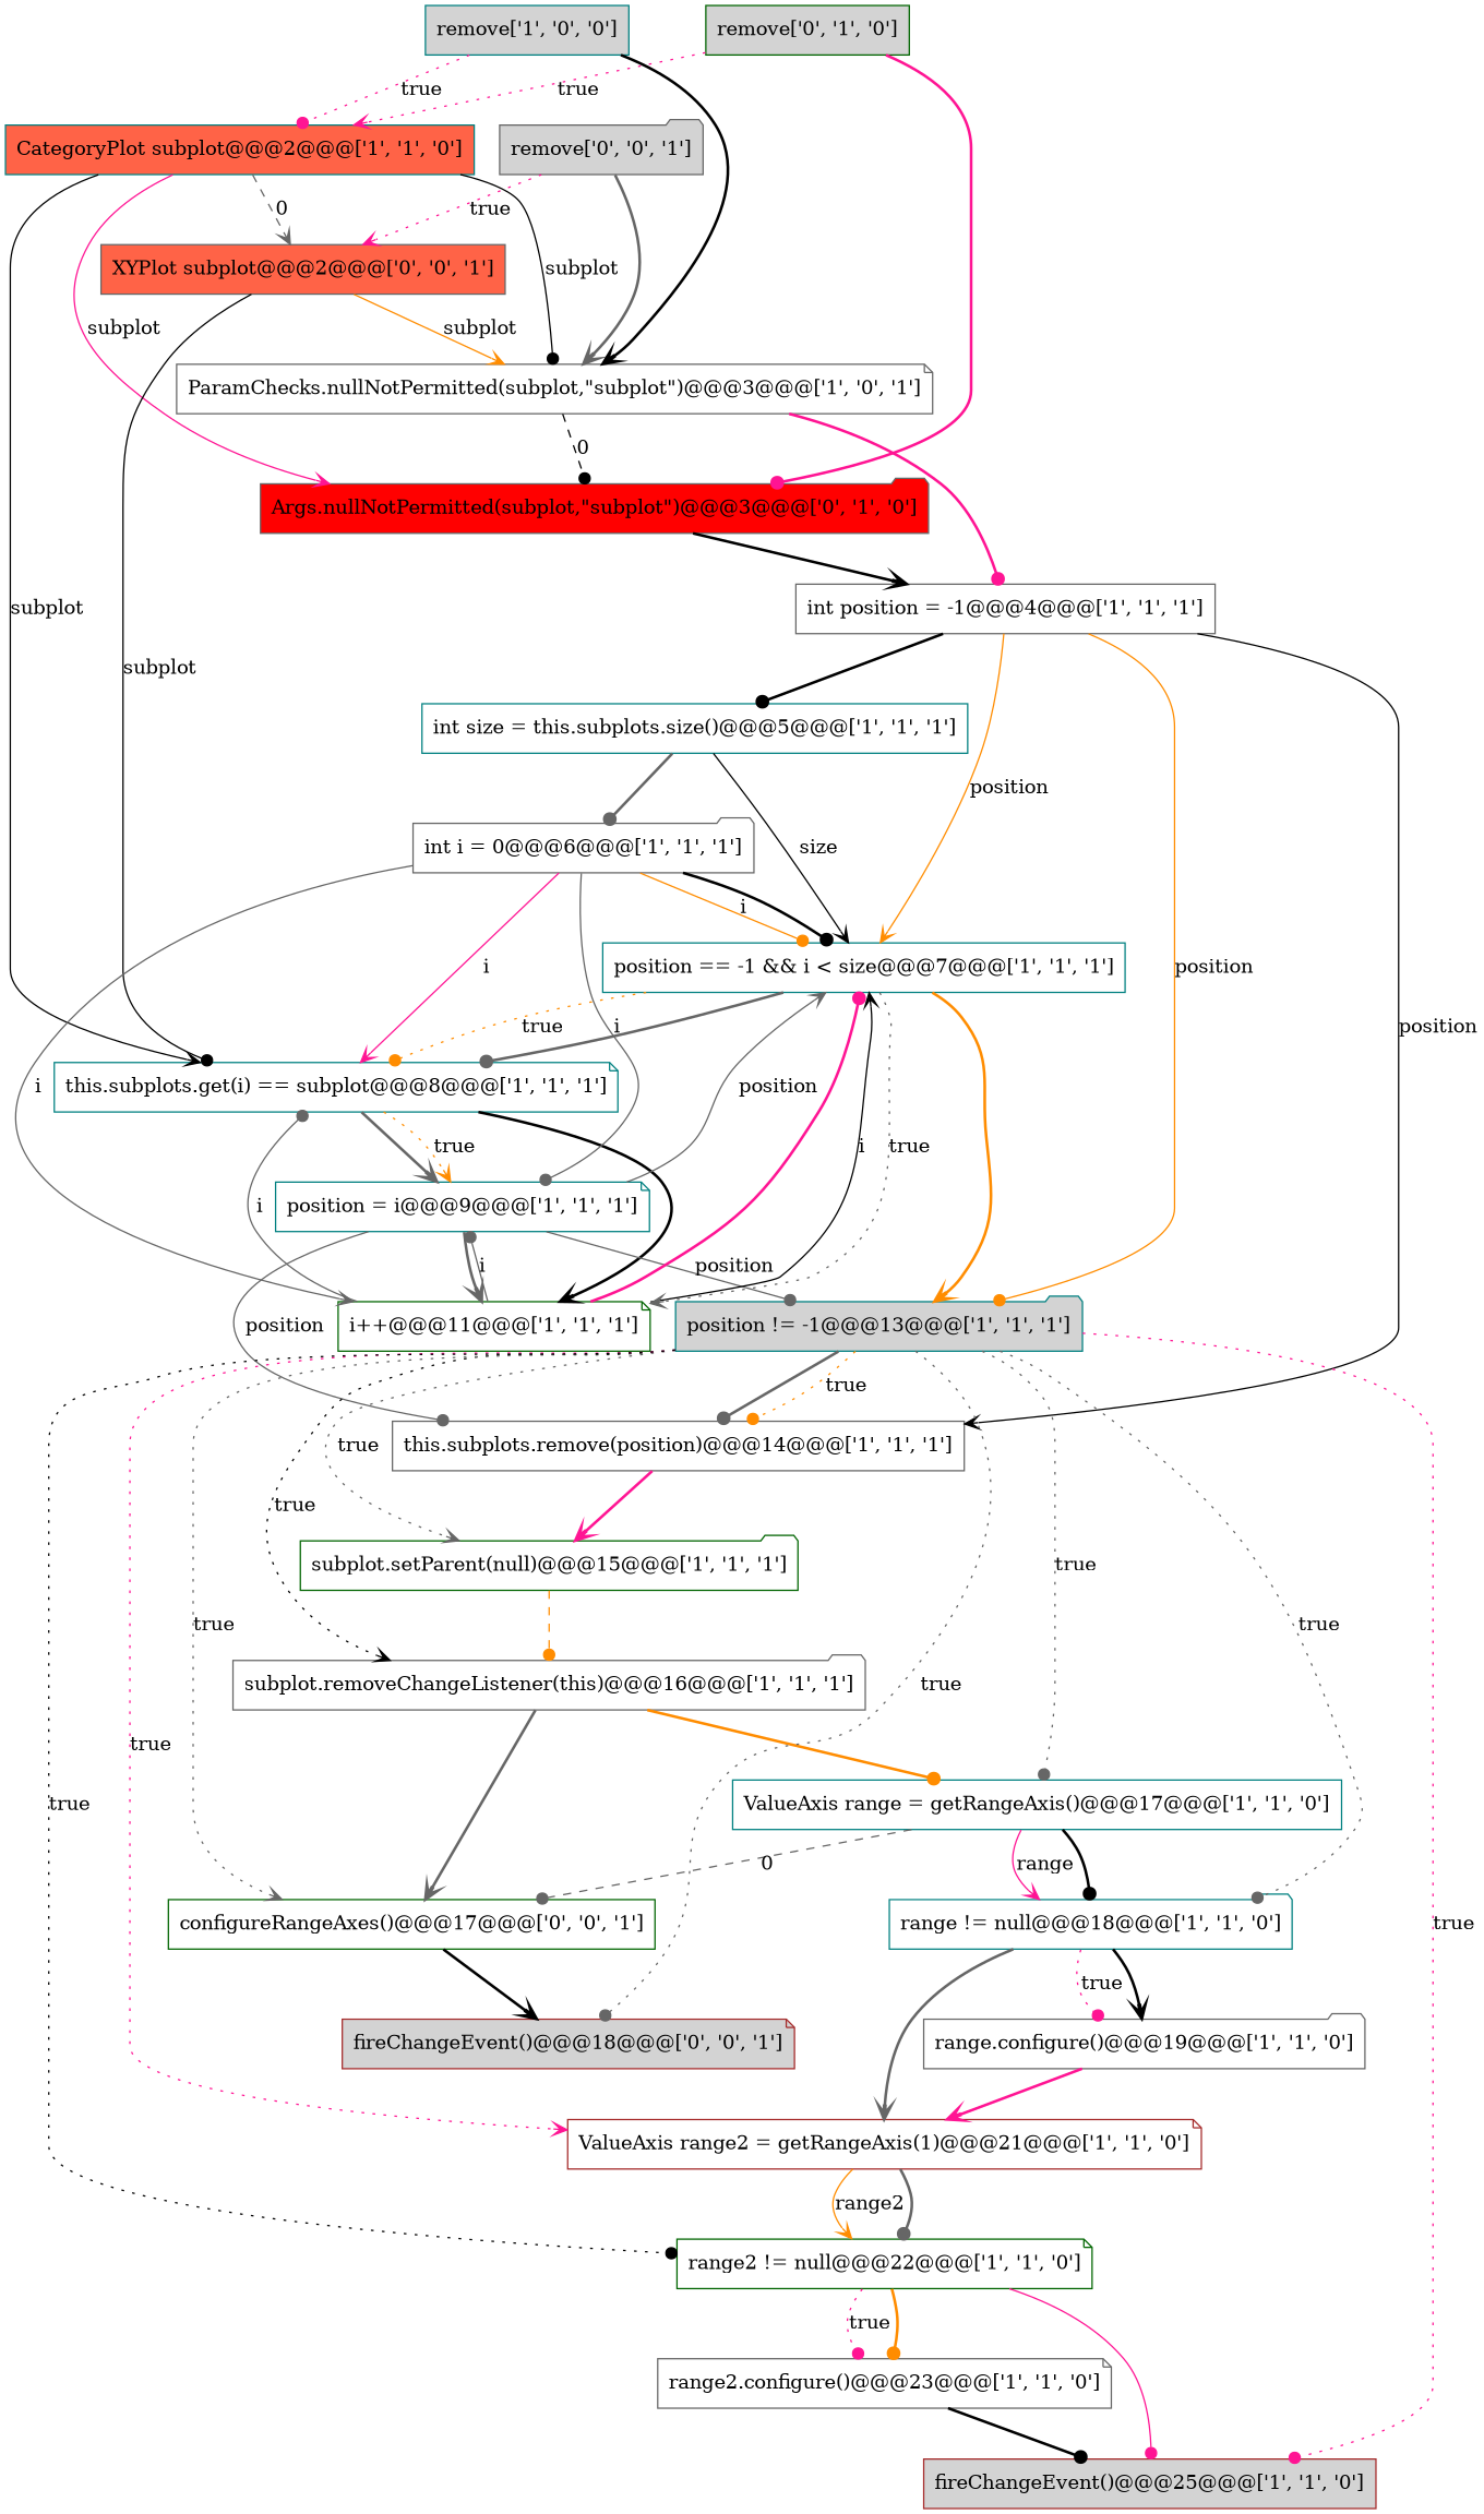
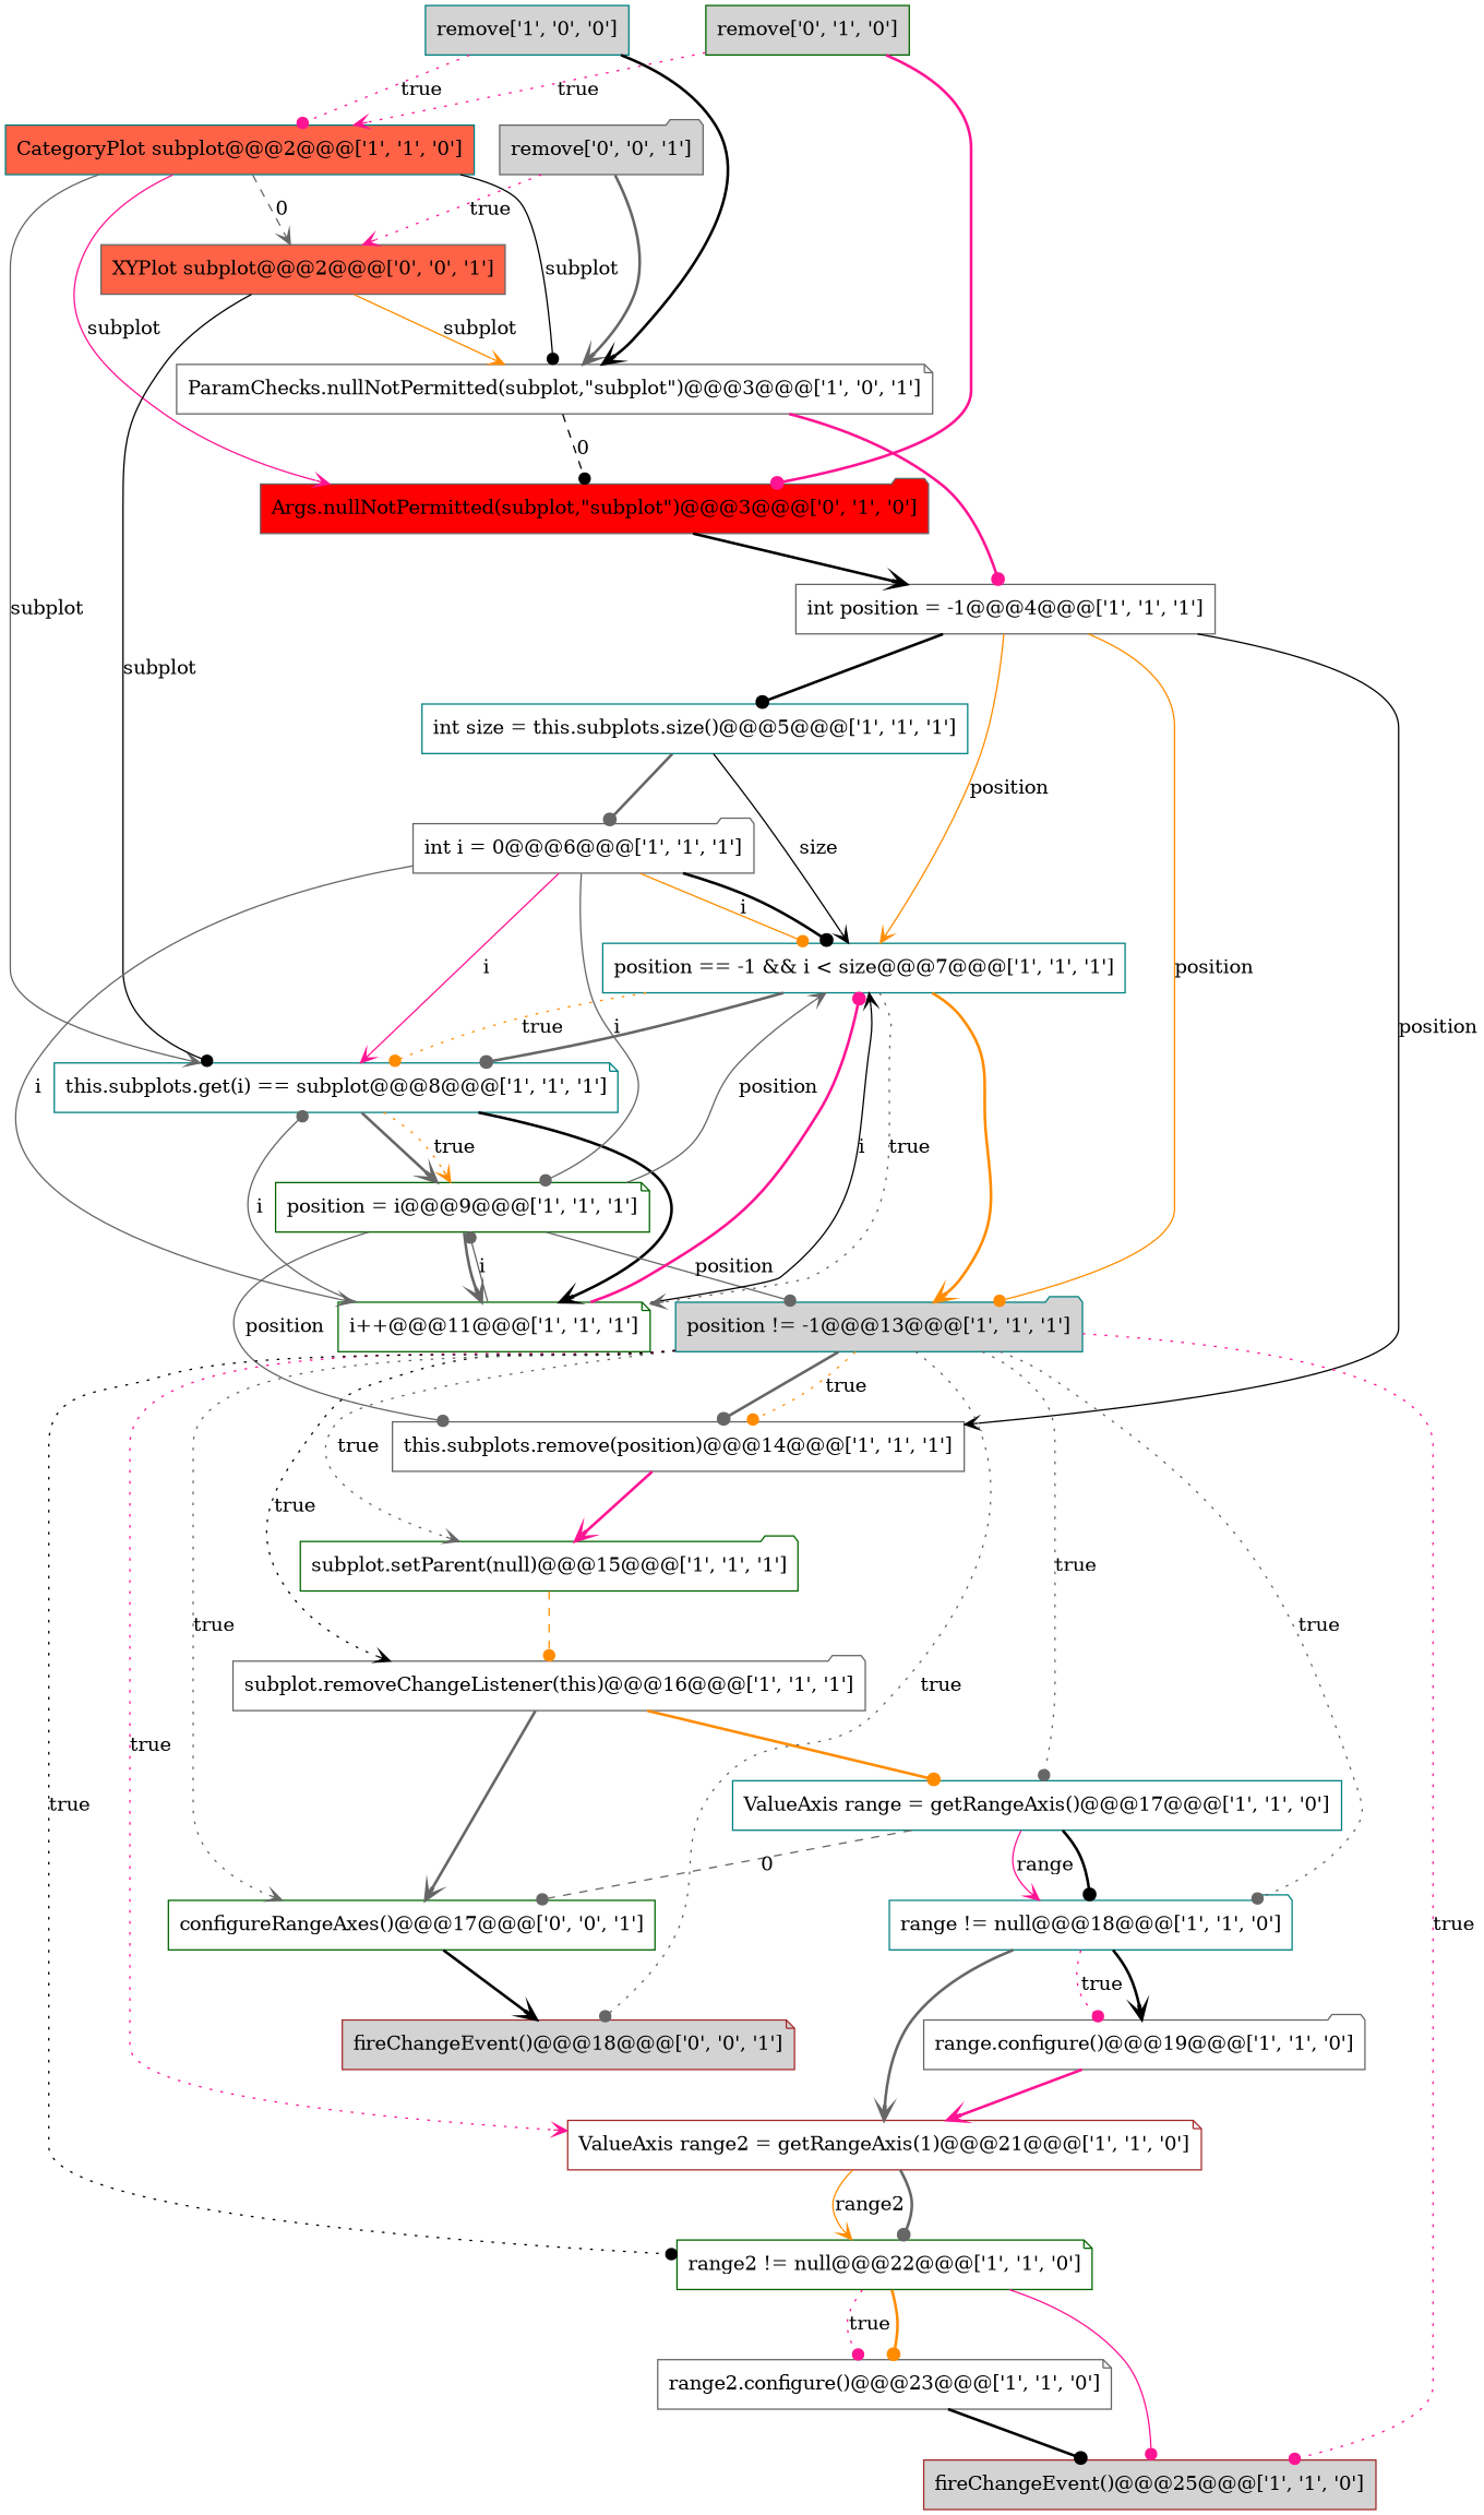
  digraph {
    node [color=gray40 fillcolor=white shape=box style=filled]
    edge [arrowhead=dot color=gray40 style=bold]
    n1 [color=teal fillcolor=tomato label="CategoryPlot subplot@@@2@@@['1', '1', '0']"]
    n2 [label="ParamChecks.nullNotPermitted(subplot,\"subplot\")@@@3@@@['1', '0', '1']" shape=note]
    n3 [fillcolor=red label="Args.nullNotPermitted(subplot,\"subplot\")@@@3@@@['0', '1', '0']" shape=folder]
    n4 [fillcolor=tomato label="XYPlot subplot@@@2@@@['0', '0', '1']"]
    n5 [color=teal label="this.subplots.get(i) == subplot@@@8@@@['1', '1', '1']" shape=note]
    n6 [label="int position = -1@@@4@@@['1', '1', '1']"]
-   n7 [color=teal label="position = i@@@9@@@['1', '1', '1']" shape=note]
+   n7 [color=darkgreen label="position = i@@@9@@@['1', '1', '1']" shape=note]
    n8 [color=darkgreen label="i++@@@11@@@['1', '1', '1']" shape=note]
    n9 [color=darkgreen label="subplot.setParent(null)@@@15@@@['1', '1', '1']" shape=folder]
    n10 [label="subplot.removeChangeListener(this)@@@16@@@['1', '1', '1']" shape=folder]
    n11 [color=darkgreen label="configureRangeAxes()@@@17@@@['0', '0', '1']"]
    n12 [color=teal label="ValueAxis range = getRangeAxis()@@@17@@@['1', '1', '0']"]
    n13 [label="this.subplots.remove(position)@@@14@@@['1', '1', '1']"]
    n14 [color=teal label="position == -1 && i < size@@@7@@@['1', '1', '1']"]
    n15 [color=teal fillcolor=lightgray label="position != -1@@@13@@@['1', '1', '1']" shape=folder]
    n16 [color=teal label="int size = this.subplots.size()@@@5@@@['1', '1', '1']"]
    n17 [color=brown fillcolor=lightgray label="fireChangeEvent()@@@18@@@['0', '0', '1']" shape=note]
    n18 [color=brown fillcolor=lightgray label="fireChangeEvent()@@@25@@@['1', '1', '0']"]
    n19 [color=brown label="ValueAxis range2 = getRangeAxis(1)@@@21@@@['1', '1', '0']" shape=note]
    n20 [color=darkgreen label="range2 != null@@@22@@@['1', '1', '0']" shape=note]
    n21 [color=teal label="range != null@@@18@@@['1', '1', '0']" shape=folder]
    n22 [label="int i = 0@@@6@@@['1', '1', '1']" shape=folder]
    n23 [label="range2.configure()@@@23@@@['1', '1', '0']" shape=note]
    n24 [label="range.configure()@@@19@@@['1', '1', '0']" shape=folder]
    n25 [color=darkgreen fillcolor=lightgray label="remove['0', '1', '0']"]
    n26 [fillcolor=lightgray label="remove['0', '0', '1']" shape=folder]
    n27 [color=teal fillcolor=lightgray label="remove['1', '0', '0']"]
    n1 -> n2 [color=black label=subplot style=solid]
    n1 -> n3 [arrowhead=vee color=deeppink label=subplot style=solid]
    n1 -> n4 [arrowhead=vee label=0 style=dashed]
-   n1 -> n5 [arrowhead=vee color=black label=subplot style=solid]
+   n1 -> n5 [arrowhead=vee label=subplot style=solid]
    n2 -> n3 [color=black label=0 style=dashed]
    n2 -> n6 [color=deeppink]
    n3 -> n6 [arrowhead=vee color=black]
    n4 -> n2 [arrowhead=vee color=darkorange label=subplot style=solid]
    n4 -> n5 [color=black label=subplot style=solid]
    n5 -> n7 [arrowhead=vee]
    n5 -> n7 [arrowhead=vee color=darkorange label=true style=dotted]
    n5 -> n8 [arrowhead=vee color=black]
    n6 -> n13 [arrowhead=vee color=black label=position style=solid]
    n6 -> n14 [arrowhead=vee color=darkorange label=position style=solid]
    n6 -> n15 [color=darkorange label=position style=solid]
    n6 -> n16 [color=black]
    n7 -> n8 [arrowhead=vee]
    n7 -> n13 [label=position style=solid]
    n7 -> n14 [arrowhead=vee label=position style=solid]
    n7 -> n15 [label=position style=solid]
    n8 -> n5 [label=i style=solid]
    n8 -> n7 [label=i style=solid]
    n8 -> n14 [color=deeppink]
    n8 -> n14 [arrowhead=vee color=black label=i style=solid]
    n9 -> n10 [color=darkorange style=dashed]
    n10 -> n11 [arrowhead=vee]
    n10 -> n12 [color=darkorange]
    n11 -> n17 [arrowhead=vee color=black]
    n12 -> n11 [label=0 style=dashed]
    n12 -> n21 [color=black]
    n12 -> n21 [arrowhead=vee color=deeppink label=range style=solid]
    n13 -> n9 [arrowhead=vee color=deeppink]
    n14 -> n5 [color=darkorange label=true style=dotted]
    n14 -> n5
    n14 -> n8 [arrowhead=vee label=true style=dotted]
    n14 -> n15 [arrowhead=vee color=darkorange]
    n15 -> n9 [arrowhead=vee label=true style=dotted]
    n15 -> n10 [arrowhead=vee color=black label=true style=dotted]
    n15 -> n11 [arrowhead=vee label=true style=dotted]
    n15 -> n12 [label=true style=dotted]
    n15 -> n13
    n15 -> n13 [color=darkorange label=true style=dotted]
    n15 -> n17 [label=true style=dotted]
    n15 -> n18 [color=deeppink label=true style=dotted]
    n15 -> n19 [arrowhead=vee color=deeppink label=true style=dotted]
    n15 -> n20 [color=black label=true style=dotted]
    n15 -> n21 [label=true style=dotted]
    n16 -> n14 [arrowhead=vee color=black label=size style=solid]
    n16 -> n22
    n19 -> n20
    n19 -> n20 [arrowhead=vee color=darkorange label=range2 style=solid]
    n20 -> n18 [color=deeppink style=solid]
    n20 -> n23 [color=darkorange]
    n20 -> n23 [color=deeppink label=true style=dotted]
    n21 -> n19 [arrowhead=vee]
    n21 -> n24 [arrowhead=vee color=black]
    n21 -> n24 [color=deeppink label=true style=dotted]
    n22 -> n5 [arrowhead=vee color=deeppink label=i style=solid]
    n22 -> n7 [label=i style=solid]
    n22 -> n8 [arrowhead=vee label=i style=solid]
    n22 -> n14 [color=darkorange label=i style=solid]
    n22 -> n14 [color=black]
    n23 -> n18 [color=black]
    n24 -> n19 [arrowhead=vee color=deeppink]
    n25 -> n1 [arrowhead=vee color=deeppink label=true style=dotted]
    n25 -> n3 [color=deeppink]
    n26 -> n2 [arrowhead=vee]
    n26 -> n4 [arrowhead=vee color=deeppink label=true style=dotted]
    n27 -> n1 [color=deeppink label=true style=dotted]
    n27 -> n2 [arrowhead=vee color=black]
  }
